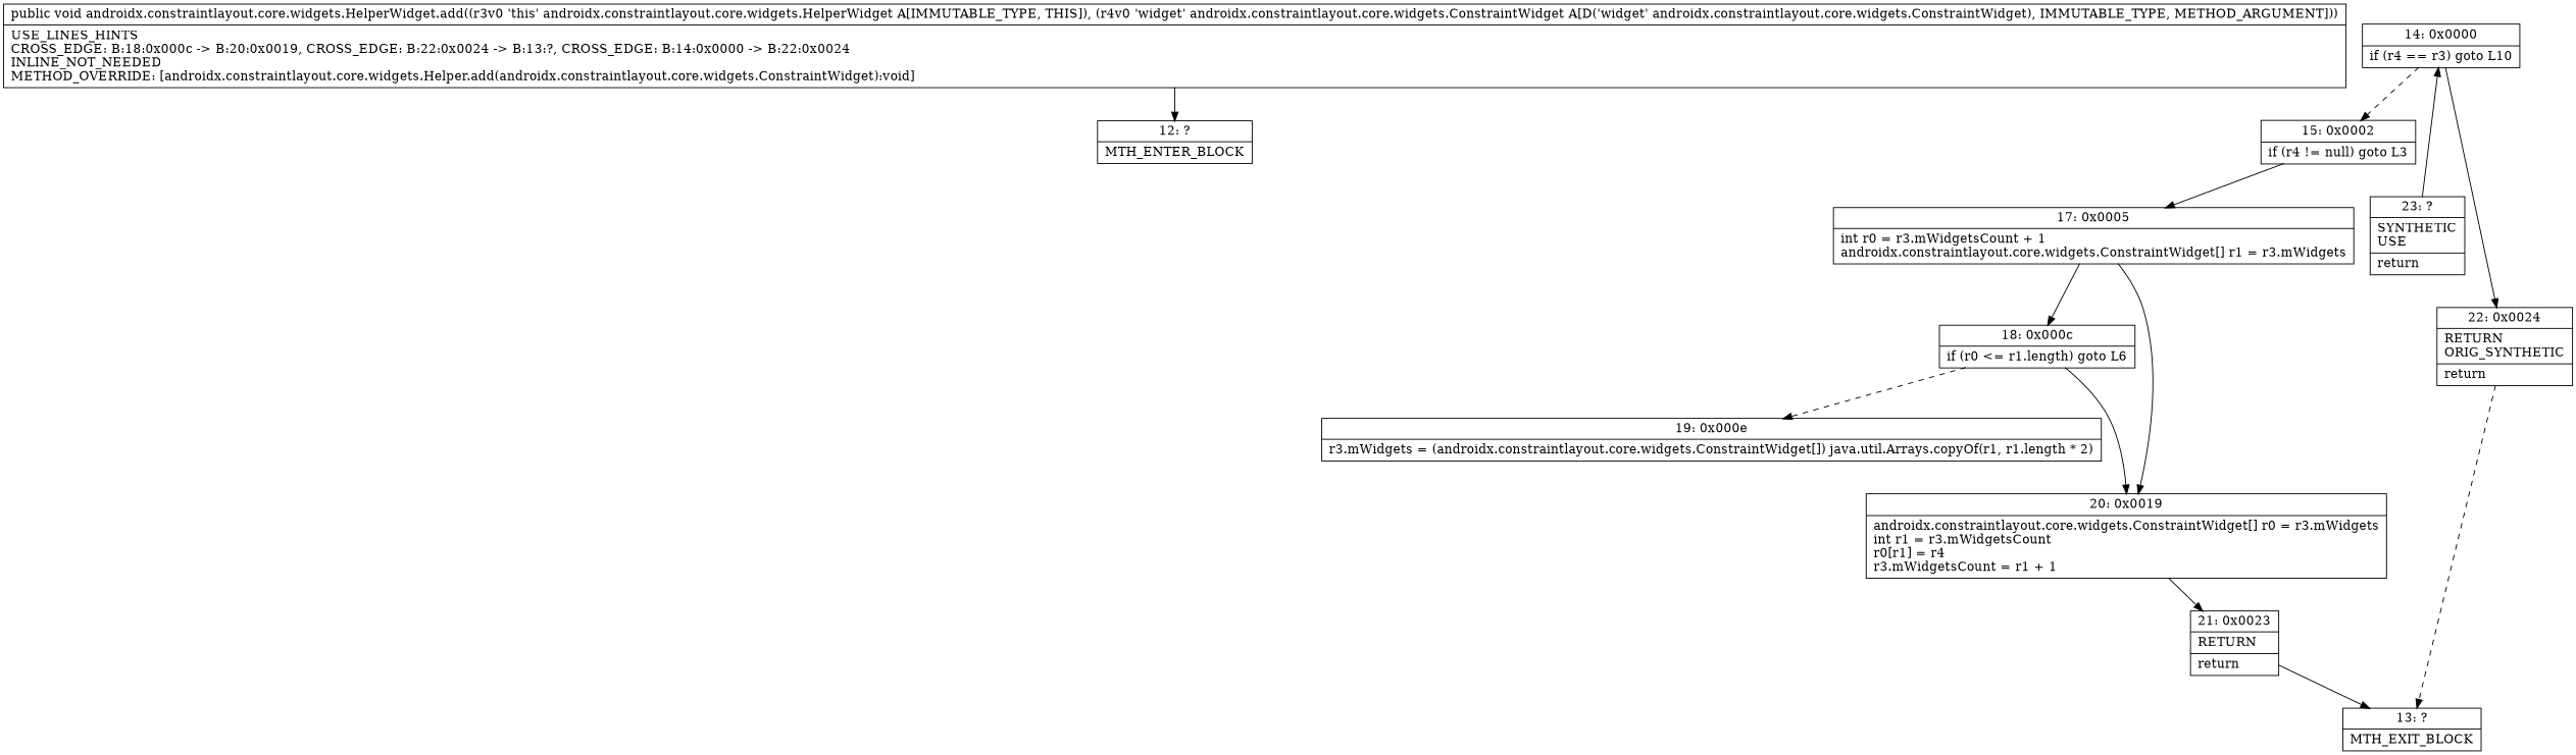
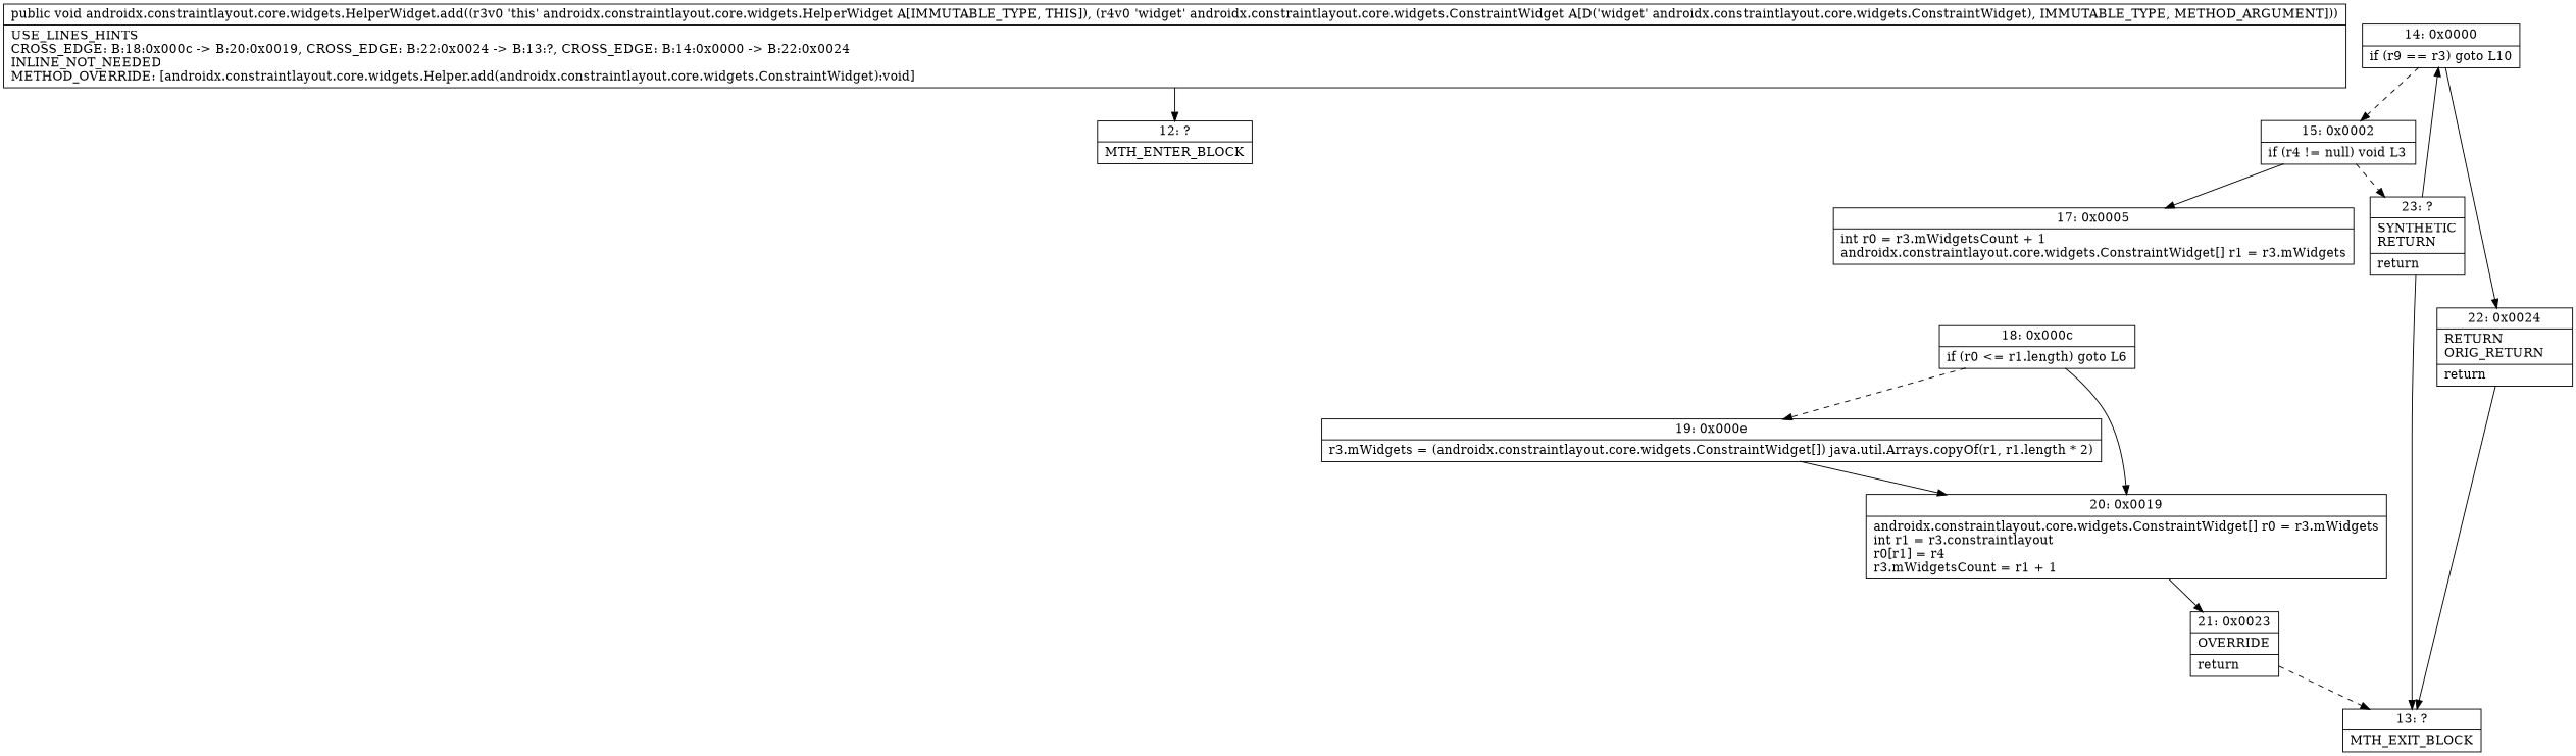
  digraph {
    node [shape=record]
    n1 [label="{12\:\ ?|MTH_ENTER_BLOCK\l}"]
-   n2 [label="{14\:\ 0x0000|if (r4 == r3) goto L10\l}"]
-   n3 [label="{15\:\ 0x0002|if (r4 != null) goto L3\l}"]
-   n4 [label="{22\:\ 0x0024|RETURN\lORIG_SYNTHETIC\l|return\l}"]
+   n2 [label="{14\:\ 0x0000|if (r9 == r3) goto L10\l}"]
+   n3 [label="{15\:\ 0x0002|if (r4 != null) void L3\l}"]
+   n4 [label="{22\:\ 0x0024|RETURN\lORIG_RETURN\l|return\l}"]
    n5 [label="{17\:\ 0x0005|int r0 = r3.mWidgetsCount + 1\landroidx.constraintlayout.core.widgets.ConstraintWidget[] r1 = r3.mWidgets\l}"]
-   n6 [label="{23\:\ ?|SYNTHETIC\lUSE\l|return\l}"]
+   n6 [label="{23\:\ ?|SYNTHETIC\lRETURN\l|return\l}"]
    n7 [label="{13\:\ ?|MTH_EXIT_BLOCK\l}"]
    n8 [label="{18\:\ 0x000c|if (r0 \<= r1.length) goto L6\l}"]
    n9 [label="{19\:\ 0x000e|r3.mWidgets = (androidx.constraintlayout.core.widgets.ConstraintWidget[]) java.util.Arrays.copyOf(r1, r1.length * 2)\l}"]
-   n10 [label="{20\:\ 0x0019|androidx.constraintlayout.core.widgets.ConstraintWidget[] r0 = r3.mWidgets\lint r1 = r3.mWidgetsCount\lr0[r1] = r4\lr3.mWidgetsCount = r1 + 1\l}"]
-   n11 [label="{21\:\ 0x0023|RETURN\l|return\l}"]
+   n10 [label="{20\:\ 0x0019|androidx.constraintlayout.core.widgets.ConstraintWidget[] r0 = r3.mWidgets\lint r1 = r3.constraintlayout\lr0[r1] = r4\lr3.mWidgetsCount = r1 + 1\l}"]
+   n11 [label="{21\:\ 0x0023|OVERRIDE\l|return\l}"]
    n12 [label="{public void androidx.constraintlayout.core.widgets.HelperWidget.add((r3v0 'this' androidx.constraintlayout.core.widgets.HelperWidget A[IMMUTABLE_TYPE, THIS]), (r4v0 'widget' androidx.constraintlayout.core.widgets.ConstraintWidget A[D('widget' androidx.constraintlayout.core.widgets.ConstraintWidget), IMMUTABLE_TYPE, METHOD_ARGUMENT]))  | USE_LINES_HINTS\lCROSS_EDGE: B:18:0x000c \-\> B:20:0x0019, CROSS_EDGE: B:22:0x0024 \-\> B:13:?, CROSS_EDGE: B:14:0x0000 \-\> B:22:0x0024\lINLINE_NOT_NEEDED\lMETHOD_OVERRIDE: [androidx.constraintlayout.core.widgets.Helper.add(androidx.constraintlayout.core.widgets.ConstraintWidget):void]\l}"]
    n2 -> n3 [style=dashed]
    n2 -> n4
    n3 -> n5
-   n4 -> n7 [style=dashed]
-   n5 -> n8
+   n3 -> n6 [style=dashed]
+   n4 -> n7
    n6 -> n2
+   n6 -> n7
    n8 -> n9 [style=dashed]
    n8 -> n10
-   n5 -> n10
+   n9 -> n10
    n10 -> n11
-   n11 -> n7
+   n11 -> n7 [style=dashed]
    n12 -> n1
  }
